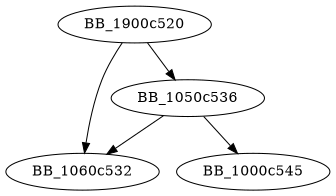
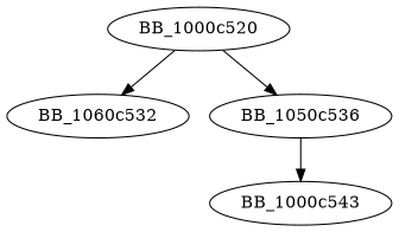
  digraph {
    n1 [label=BB_1060c532]
-   BB_1000c520 [label=BB_1900c520]
+   BB_1000c520
    n3 [label=BB_1050c536]
-   BB_1000c543 [label=BB_1000c545]
+   BB_1000c543
    BB_1000c520 -> n1
    BB_1000c520 -> n3
-   n3 -> n1
    n3 -> BB_1000c543
  }
